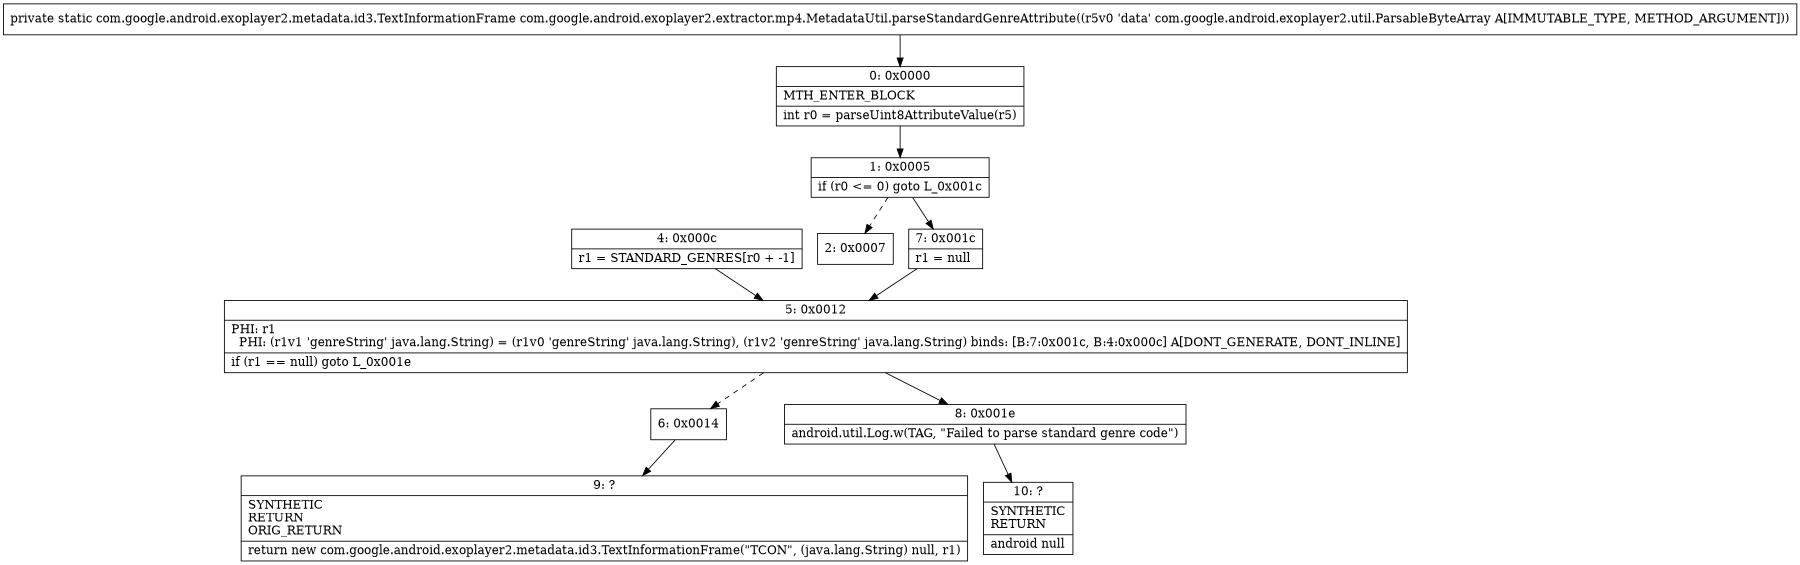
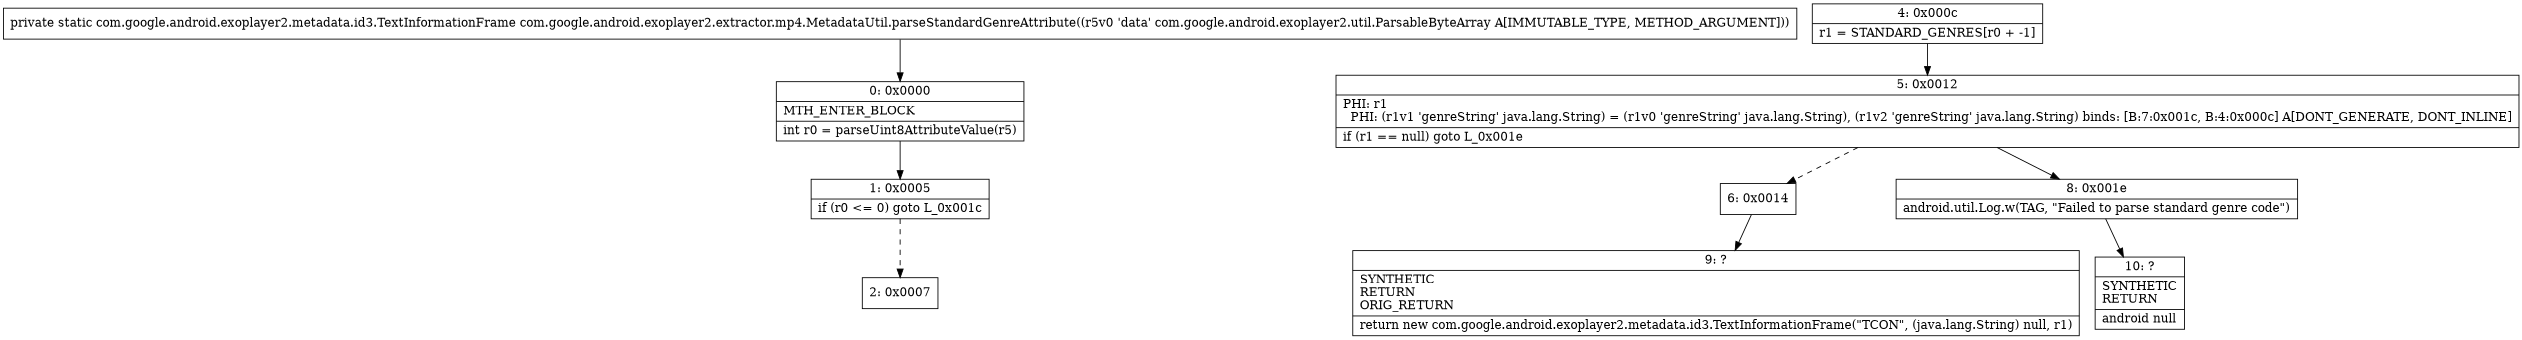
  digraph {
    node [shape=record]
    n1 [label="{0\:\ 0x0000|MTH_ENTER_BLOCK\l|int r0 = parseUint8AttributeValue(r5)\l}"]
    n2 [label="{1\:\ 0x0005|if (r0 \<= 0) goto L_0x001c\l}"]
    n3 [label="{2\:\ 0x0007}"]
-   n4 [label="{7\:\ 0x001c|r1 = null\l}"]
    n5 [label="{5\:\ 0x0012|PHI: r1 \l  PHI: (r1v1 'genreString' java.lang.String) = (r1v0 'genreString' java.lang.String), (r1v2 'genreString' java.lang.String) binds: [B:7:0x001c, B:4:0x000c] A[DONT_GENERATE, DONT_INLINE]\l|if (r1 == null) goto L_0x001e\l}"]
    n6 [label="{4\:\ 0x000c|r1 = STANDARD_GENRES[r0 + \-1]\l}"]
    n7 [label="{6\:\ 0x0014}"]
    n8 [label="{8\:\ 0x001e|android.util.Log.w(TAG, \"Failed to parse standard genre code\")\l}"]
    n9 [label="{9\:\ ?|SYNTHETIC\lRETURN\lORIG_RETURN\l|return new com.google.android.exoplayer2.metadata.id3.TextInformationFrame(\"TCON\", (java.lang.String) null, r1)\l}"]
    n10 [label="{10\:\ ?|SYNTHETIC\lRETURN\l|android null\l}"]
    n11 [label="{private static com.google.android.exoplayer2.metadata.id3.TextInformationFrame com.google.android.exoplayer2.extractor.mp4.MetadataUtil.parseStandardGenreAttribute((r5v0 'data' com.google.android.exoplayer2.util.ParsableByteArray A[IMMUTABLE_TYPE, METHOD_ARGUMENT])) }"]
    n1 -> n2
    n2 -> n3 [style=dashed]
-   n2 -> n4
-   n4 -> n5
    n5 -> n7 [style=dashed]
    n5 -> n8
    n6 -> n5
    n7 -> n9
    n8 -> n10
    n11 -> n1
  }
